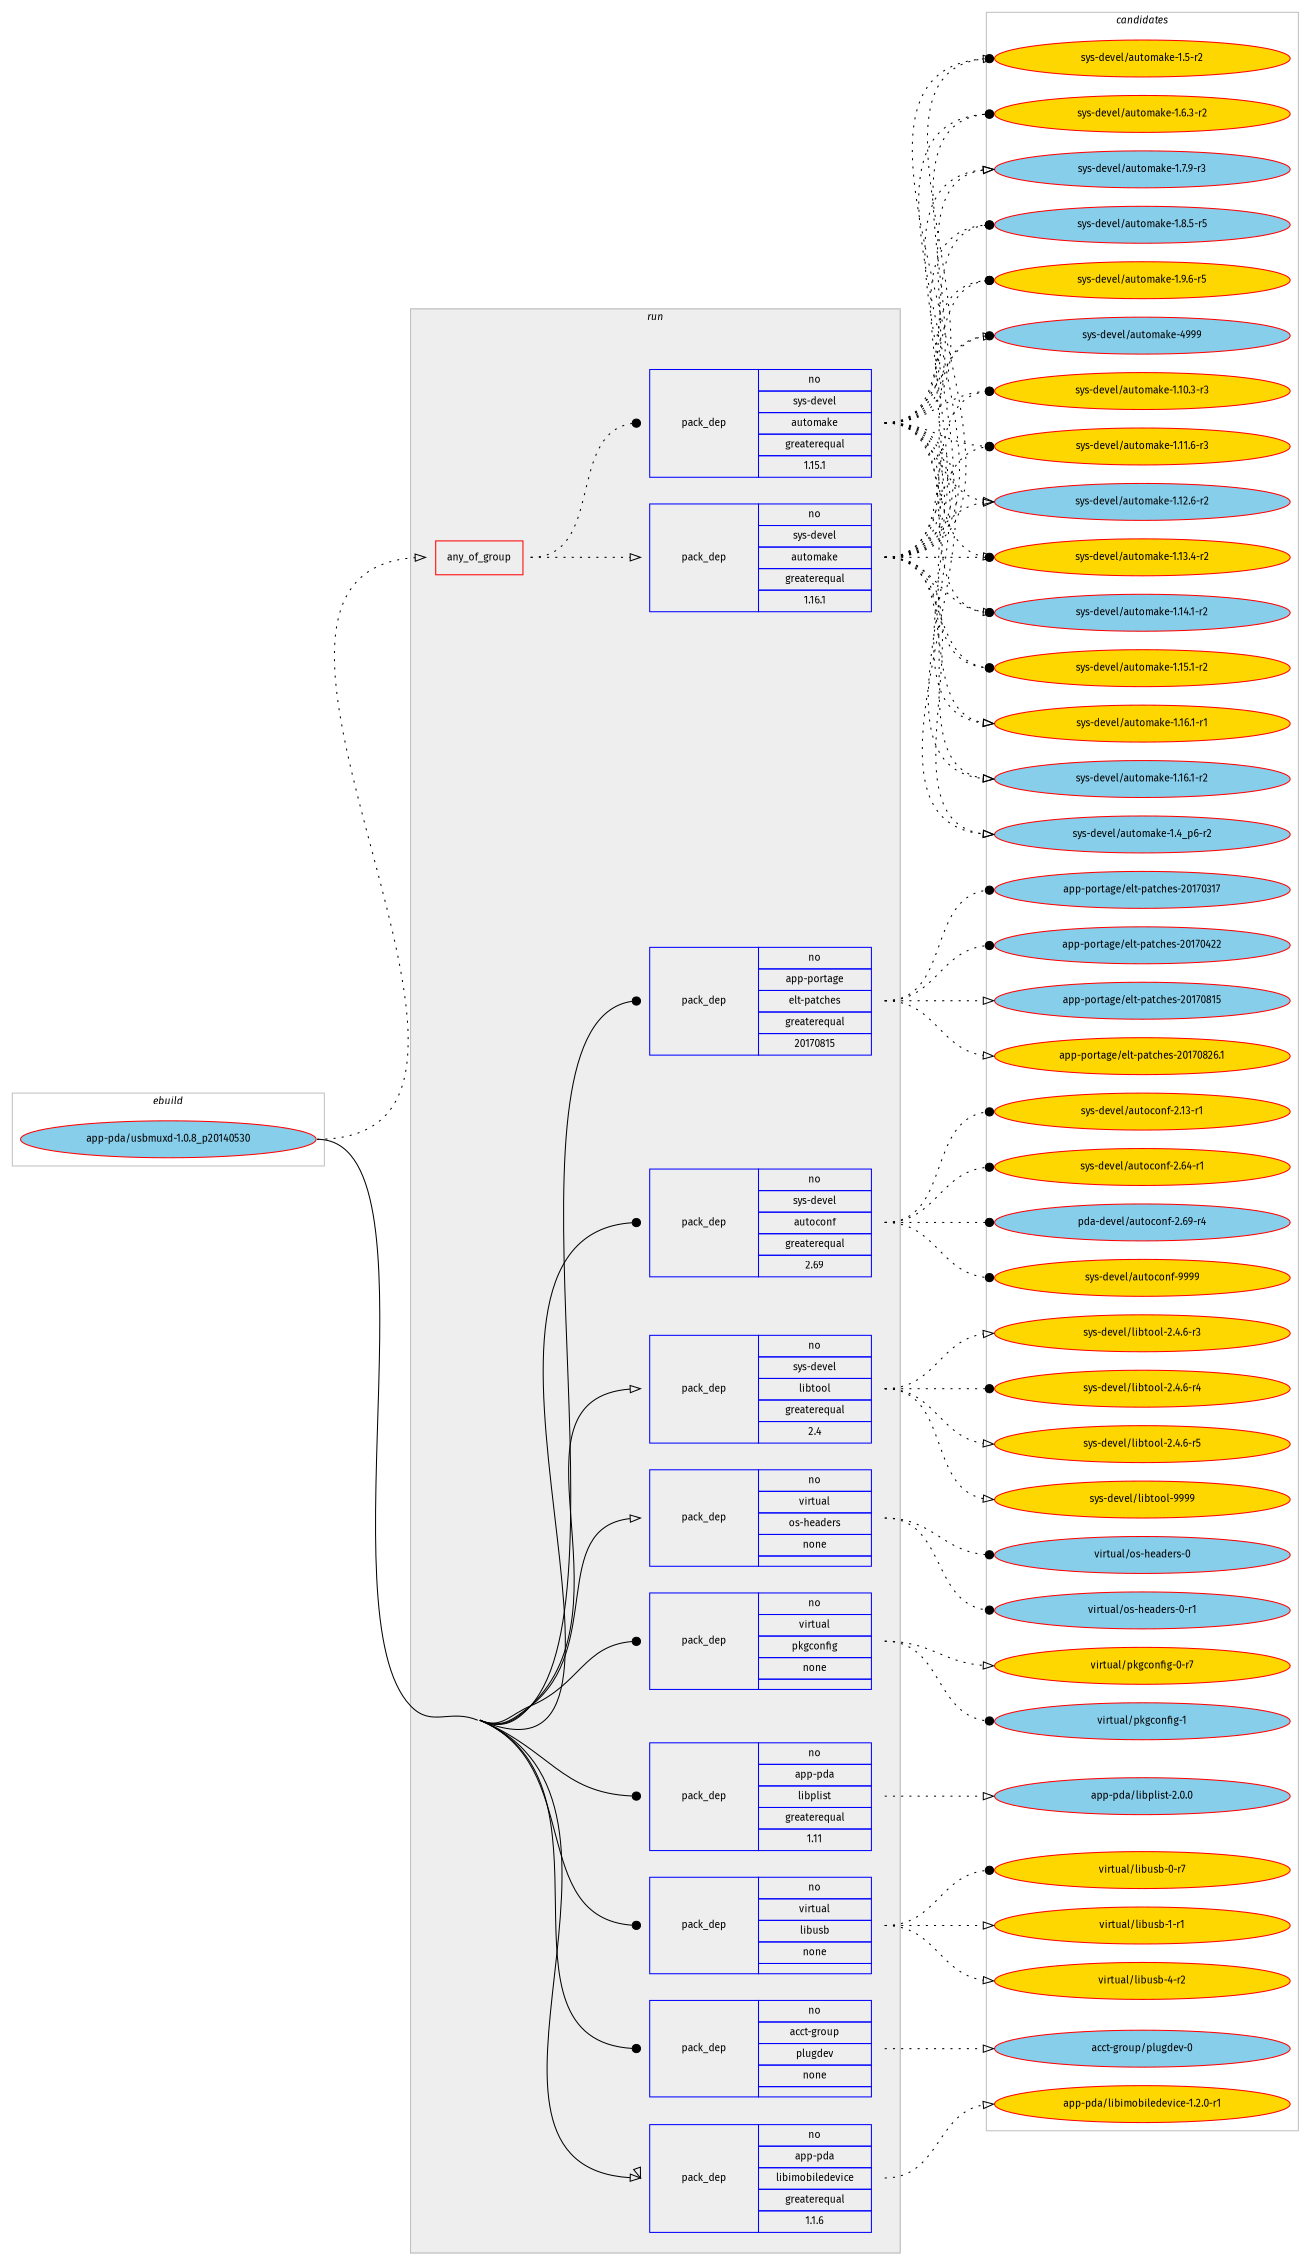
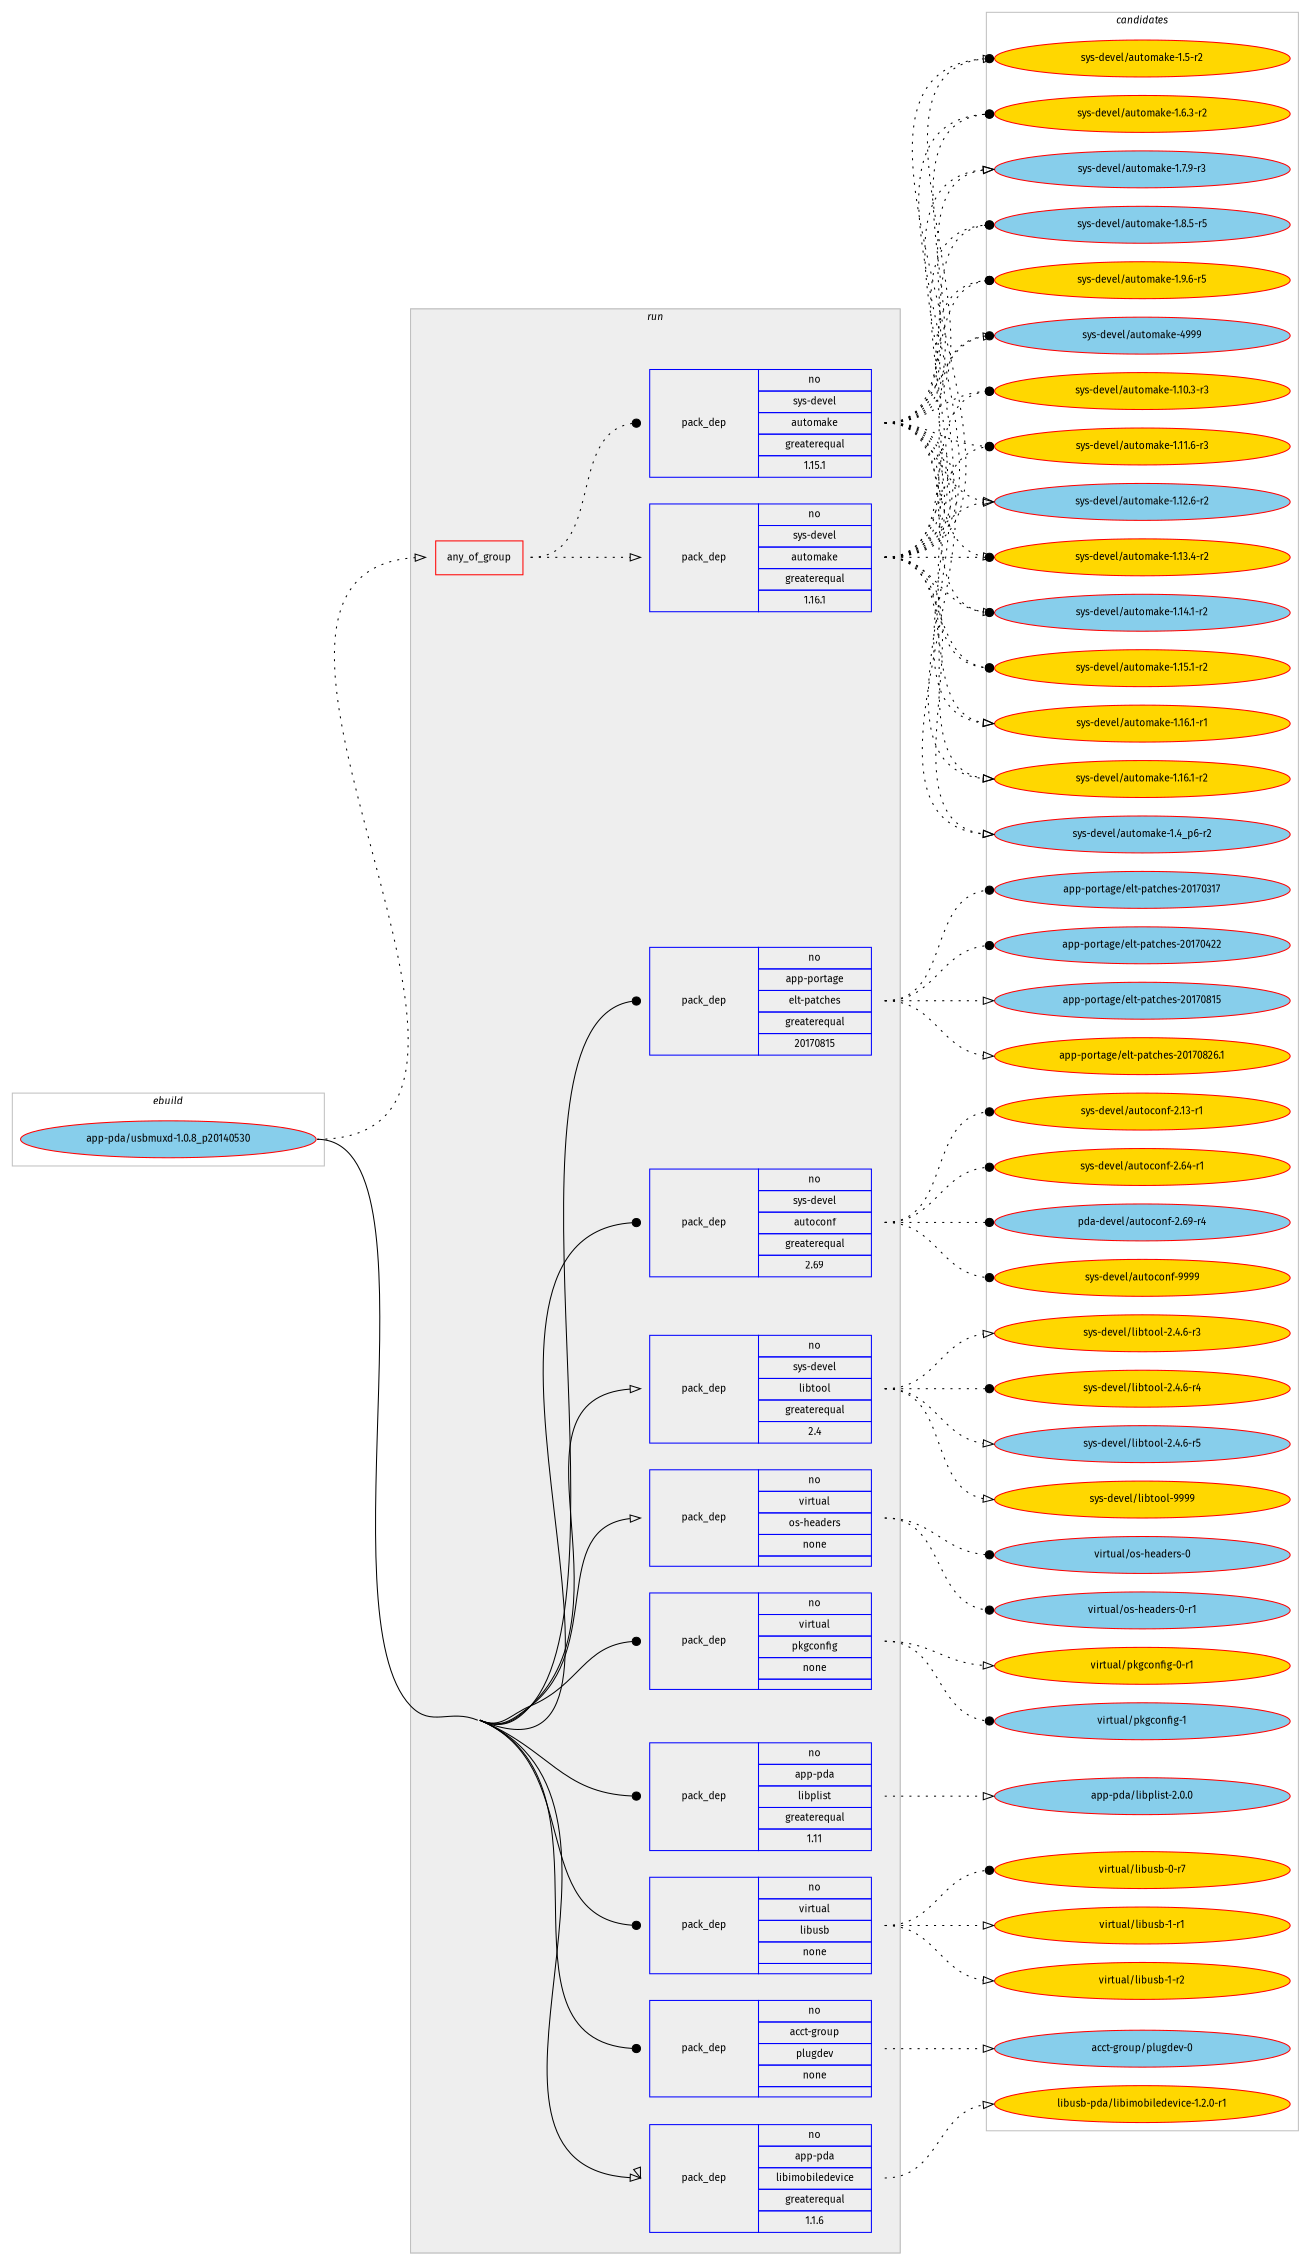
  digraph {
    compound=true
    concentrate=true
    fontname="Fira Sans"
    fontsize=10
    newrank=true
    rankdir=LR
    ranksep=1.5
    node [color=red fillcolor=gold fontname="Fira Sans" fontsize=10 style=filled]
    edge [arrowhead=dot fontname="Fira Sans" headport=w style=dotted tailport=e weight=100]
    n1 [fillcolor=skyblue label="app-pda/usbmuxd-1.0.8_p20140530" width=4]
    n2 [color=blue label=<<TABLE BORDER="0" CELLBORDER="1" CELLSPACING="0" CELLPADDING="4" WIDTH="220"><TR><TD ROWSPAN="6" CELLPADDING="30">pack_dep</TD></TR><TR><TD WIDTH="110">no</TD></TR><TR><TD>sys-devel</TD></TR><TR><TD>automake</TD></TR><TR><TD>greaterequal</TD></TR><TR><TD>1.16.1</TD></TR></TABLE>> shape=none fillcolor="" style=""]
    n3 [color=blue label=<<TABLE BORDER="0" CELLBORDER="1" CELLSPACING="0" CELLPADDING="4" WIDTH="220"><TR><TD ROWSPAN="6" CELLPADDING="30">pack_dep</TD></TR><TR><TD WIDTH="110">no</TD></TR><TR><TD>sys-devel</TD></TR><TR><TD>automake</TD></TR><TR><TD>greaterequal</TD></TR><TR><TD>1.15.1</TD></TR></TABLE>> shape=none fillcolor="" style=""]
    n4 [label=<<TABLE BORDER="0" CELLBORDER="1" CELLSPACING="0" CELLPADDING="4"><TR><TD CELLPADDING="10">any_of_group</TD></TR></TABLE>> shape=none fillcolor="" style=""]
    n5 [color=blue label=<<TABLE BORDER="0" CELLBORDER="1" CELLSPACING="0" CELLPADDING="4" WIDTH="220"><TR><TD ROWSPAN="6" CELLPADDING="30">pack_dep</TD></TR><TR><TD WIDTH="110">no</TD></TR><TR><TD>app-portage</TD></TR><TR><TD>elt-patches</TD></TR><TR><TD>greaterequal</TD></TR><TR><TD>20170815</TD></TR></TABLE>> shape=none fillcolor="" style=""]
    n6 [color=blue label=<<TABLE BORDER="0" CELLBORDER="1" CELLSPACING="0" CELLPADDING="4" WIDTH="220"><TR><TD ROWSPAN="6" CELLPADDING="30">pack_dep</TD></TR><TR><TD WIDTH="110">no</TD></TR><TR><TD>sys-devel</TD></TR><TR><TD>autoconf</TD></TR><TR><TD>greaterequal</TD></TR><TR><TD>2.69</TD></TR></TABLE>> shape=none fillcolor="" style=""]
    n7 [color=blue label=<<TABLE BORDER="0" CELLBORDER="1" CELLSPACING="0" CELLPADDING="4" WIDTH="220"><TR><TD ROWSPAN="6" CELLPADDING="30">pack_dep</TD></TR><TR><TD WIDTH="110">no</TD></TR><TR><TD>sys-devel</TD></TR><TR><TD>libtool</TD></TR><TR><TD>greaterequal</TD></TR><TR><TD>2.4</TD></TR></TABLE>> shape=none fillcolor="" style=""]
    n8 [color=blue label=<<TABLE BORDER="0" CELLBORDER="1" CELLSPACING="0" CELLPADDING="4" WIDTH="220"><TR><TD ROWSPAN="6" CELLPADDING="30">pack_dep</TD></TR><TR><TD WIDTH="110">no</TD></TR><TR><TD>virtual</TD></TR><TR><TD>os-headers</TD></TR><TR><TD>none</TD></TR><TR><TD></TD></TR></TABLE>> shape=none fillcolor="" style=""]
    n9 [color=blue label=<<TABLE BORDER="0" CELLBORDER="1" CELLSPACING="0" CELLPADDING="4" WIDTH="220"><TR><TD ROWSPAN="6" CELLPADDING="30">pack_dep</TD></TR><TR><TD WIDTH="110">no</TD></TR><TR><TD>virtual</TD></TR><TR><TD>pkgconfig</TD></TR><TR><TD>none</TD></TR><TR><TD></TD></TR></TABLE>> shape=none fillcolor="" style=""]
    n10 [color=blue label=<<TABLE BORDER="0" CELLBORDER="1" CELLSPACING="0" CELLPADDING="4" WIDTH="220"><TR><TD ROWSPAN="6" CELLPADDING="30">pack_dep</TD></TR><TR><TD WIDTH="110">no</TD></TR><TR><TD>acct-group</TD></TR><TR><TD>plugdev</TD></TR><TR><TD>none</TD></TR><TR><TD></TD></TR></TABLE>> shape=none fillcolor="" style=""]
    n11 [color=blue label=<<TABLE BORDER="0" CELLBORDER="1" CELLSPACING="0" CELLPADDING="4" WIDTH="220"><TR><TD ROWSPAN="6" CELLPADDING="30">pack_dep</TD></TR><TR><TD WIDTH="110">no</TD></TR><TR><TD>app-pda</TD></TR><TR><TD>libimobiledevice</TD></TR><TR><TD>greaterequal</TD></TR><TR><TD>1.1.6</TD></TR></TABLE>> shape=none fillcolor="" style=""]
    n12 [color=blue label=<<TABLE BORDER="0" CELLBORDER="1" CELLSPACING="0" CELLPADDING="4" WIDTH="220"><TR><TD ROWSPAN="6" CELLPADDING="30">pack_dep</TD></TR><TR><TD WIDTH="110">no</TD></TR><TR><TD>app-pda</TD></TR><TR><TD>libplist</TD></TR><TR><TD>greaterequal</TD></TR><TR><TD>1.11</TD></TR></TABLE>> shape=none fillcolor="" style=""]
    n13 [color=blue label=<<TABLE BORDER="0" CELLBORDER="1" CELLSPACING="0" CELLPADDING="4" WIDTH="220"><TR><TD ROWSPAN="6" CELLPADDING="30">pack_dep</TD></TR><TR><TD WIDTH="110">no</TD></TR><TR><TD>virtual</TD></TR><TR><TD>libusb</TD></TR><TR><TD>none</TD></TR><TR><TD></TD></TR></TABLE>> shape=none fillcolor="" style=""]
    n14 [label="sys-devel/automake-1.10.3-r3" width=4]
    n15 [label="sys-devel/automake-1.11.6-r3" width=4]
    n16 [fillcolor=skyblue label="sys-devel/automake-1.12.6-r2" width=4]
    n17 [label="sys-devel/automake-1.13.4-r2" width=4]
    n18 [fillcolor=skyblue label="sys-devel/automake-1.14.1-r2" width=4]
    n19 [label="sys-devel/automake-1.15.1-r2" width=4]
    n20 [label="sys-devel/automake-1.16.1-r1" width=4]
-   n21 [fillcolor=skyblue label="sys-devel/automake-1.16.1-r2" width=4]
+   n21 [label="sys-devel/automake-1.16.1-r2" width=4]
    n22 [fillcolor=skyblue label="sys-devel/automake-1.4_p6-r2" width=4]
    n23 [label="sys-devel/automake-1.5-r2" width=4]
    n24 [label="sys-devel/automake-1.6.3-r2" width=4]
    n25 [fillcolor=skyblue label="sys-devel/automake-1.7.9-r3" width=4]
    n26 [fillcolor=skyblue label="sys-devel/automake-1.8.5-r5" width=4]
    n27 [label="sys-devel/automake-1.9.6-r5" width=4]
    n28 [fillcolor=skyblue label="sys-devel/automake-4999" width=4]
    n29 [fillcolor=skyblue label="app-portage/elt-patches-20170317" width=4]
    n30 [fillcolor=skyblue label="app-portage/elt-patches-20170422" width=4]
    n31 [fillcolor=skyblue label="app-portage/elt-patches-20170815" width=4]
    n32 [label="app-portage/elt-patches-20170826.1" width=4]
    n33 [label="sys-devel/autoconf-2.13-r1" width=4]
    n34 [label="sys-devel/autoconf-2.64-r1" width=4]
    n35 [fillcolor=skyblue label="pda-devel/autoconf-2.69-r4" width=4]
    n36 [label="sys-devel/autoconf-9999" width=4]
    n37 [label="sys-devel/libtool-2.4.6-r3" width=4]
    n38 [label="sys-devel/libtool-2.4.6-r4" width=4]
-   n39 [label="sys-devel/libtool-2.4.6-r5" width=4]
+   n39 [fillcolor=skyblue label="sys-devel/libtool-2.4.6-r5" width=4]
    n40 [label="sys-devel/libtool-9999" width=4]
    n41 [fillcolor=skyblue label="virtual/os-headers-0" width=4]
    n42 [fillcolor=skyblue label="virtual/os-headers-0-r1" width=4]
-   n43 [label="virtual/pkgconfig-0-r7" width=4]
+   n43 [label="virtual/pkgconfig-0-r1" width=4]
    n44 [fillcolor=skyblue label="virtual/pkgconfig-1" width=4]
    n45 [fillcolor=skyblue label="acct-group/plugdev-0" width=4]
-   n46 [label="app-pda/libimobiledevice-1.2.0-r1" width=4]
+   n46 [label="libusb-pda/libimobiledevice-1.2.0-r1" width=4]
    n47 [fillcolor=skyblue label="app-pda/libplist-2.0.0" width=4]
    n48 [label="virtual/libusb-0-r7" width=4]
    n49 [label="virtual/libusb-1-r1" width=4]
-   n50 [label="virtual/libusb-4-r2" width=4]
+   n50 [label="virtual/libusb-1-r2" width=4]
    subgraph cluster_1 {
      color=gray
      label=<<i>ebuild</i>>
      rank=same
      n1
    }
    subgraph cluster_2 {
      color=gray
      label=<<i>dependencies</i>>
      subgraph cluster_3 {
        color=gray
        fillcolor="#eeeeee"
        label=<<i>compile</i>>
        style=filled
        subgraph sub_4 {
          color=gray
          fillcolor="#eeeeee"
          label=<<i>compile</i>>
          style=filled
          n4
          subgraph sub_5 {
            color=gray
            fillcolor="#eeeeee"
            label=<<i>compile</i>>
            style=filled
            n2
          }
          subgraph sub_6 {
            color=gray
            fillcolor="#eeeeee"
            label=<<i>compile</i>>
            style=filled
            n3
          }
        }
        subgraph sub_7 {
          color=gray
          fillcolor="#eeeeee"
          label=<<i>compile</i>>
          style=filled
          n5
        }
        subgraph sub_8 {
          color=gray
          fillcolor="#eeeeee"
          label=<<i>compile</i>>
          style=filled
          n6
        }
        subgraph sub_9 {
          color=gray
          fillcolor="#eeeeee"
          label=<<i>compile</i>>
          style=filled
          n7
        }
        subgraph sub_10 {
          color=gray
          fillcolor="#eeeeee"
          label=<<i>compile</i>>
          style=filled
          n8
        }
        subgraph sub_11 {
          color=gray
          fillcolor="#eeeeee"
          label=<<i>compile</i>>
          style=filled
          n9
        }
      }
      subgraph cluster_12 {
        color=gray
        fillcolor="#eeeeee"
        label=<<i>compile and run</i>>
        style=filled
        subgraph sub_13 {
          color=gray
          fillcolor="#eeeeee"
          label=<<i>compile and run</i>>
          style=filled
          n10
        }
        subgraph sub_14 {
          color=gray
          fillcolor="#eeeeee"
          label=<<i>compile and run</i>>
          style=filled
          n11
        }
        subgraph sub_15 {
          color=gray
          fillcolor="#eeeeee"
          label=<<i>compile and run</i>>
          style=filled
          n12
        }
        subgraph sub_16 {
          color=gray
          fillcolor="#eeeeee"
          label=<<i>compile and run</i>>
          style=filled
          n13
        }
      }
      subgraph cluster_17 {
        color=gray
        fillcolor="#eeeeee"
        label=<<i>run</i>>
        style=filled
      }
    }
    subgraph cluster_18 {
      color=gray
      label=<<i>candidates</i>>
      rank=same
      subgraph sub_19 {
        color=black
        label=<<i>candidates</i>>
        nodesep=1
        rank=same
        n14
        n15
        n16
        n17
        n18
        n19
        n20
        n21
        n22
        n23
        n24
        n25
        n26
        n27
        n28
      }
      subgraph sub_20 {
        color=black
        label=<<i>candidates</i>>
        nodesep=1
        rank=same
        n14
        n15
        n16
        n17
        n18
        n19
        n20
        n21
        n22
        n23
        n24
        n25
        n26
        n27
        n28
      }
      subgraph sub_21 {
        color=black
        label=<<i>candidates</i>>
        nodesep=1
        rank=same
        n29
        n30
        n31
        n32
      }
      subgraph sub_22 {
        color=black
        label=<<i>candidates</i>>
        nodesep=1
        rank=same
        n33
        n34
        n35
        n36
      }
      subgraph sub_23 {
        color=black
        label=<<i>candidates</i>>
        nodesep=1
        rank=same
        n37
        n38
        n39
        n40
      }
      subgraph sub_24 {
        color=black
        label=<<i>candidates</i>>
        nodesep=1
        rank=same
        n41
        n42
      }
      subgraph sub_25 {
        color=black
        label=<<i>candidates</i>>
        nodesep=1
        rank=same
        n43
        n44
      }
      subgraph sub_26 {
        color=black
        label=<<i>candidates</i>>
        nodesep=1
        rank=same
        n45
      }
      subgraph sub_27 {
        color=black
        label=<<i>candidates</i>>
        nodesep=1
        rank=same
        n46
      }
      subgraph sub_28 {
        color=black
        label=<<i>candidates</i>>
        nodesep=1
        rank=same
        n47
      }
      subgraph sub_29 {
        color=black
        label=<<i>candidates</i>>
        nodesep=1
        rank=same
        n48
        n49
        n50
      }
    }
    n1 -> n4 [arrowhead=onormal weight=20]
    n1 -> n5 [style=solid weight=20]
    n1 -> n6 [style=solid weight=20]
    n1 -> n7 [arrowhead=onormal style=solid weight=20]
    n1 -> n8 [arrowhead=onormal style=solid weight=20]
    n1 -> n9 [style=solid weight=20]
    n1 -> n10 [style=solid weight=20]
    n1 -> n11 [arrowhead=onormal style=solid weight=20]
    n1 -> n12 [style=solid weight=20]
    n1 -> n13 [style=solid weight=20]
    n2 -> n14
    n2 -> n15
    n2 -> n16 [arrowhead=onormal]
    n2 -> n17
    n2 -> n18
    n2 -> n19
    n2 -> n20 [arrowhead=onormal]
    n2 -> n21 [arrowhead=onormal]
    n2 -> n22 [arrowhead=onormal]
    n2 -> n23 [arrowhead=onormal]
    n2 -> n24
    n2 -> n25 [arrowhead=onormal]
    n2 -> n26
    n2 -> n27
    n2 -> n28
    n3 -> n14
    n3 -> n15
    n3 -> n16 [arrowhead=onormal]
    n3 -> n17 [arrowhead=onormal]
    n3 -> n18 [arrowhead=onormal]
    n3 -> n19
    n3 -> n20 [arrowhead=onormal]
    n3 -> n21 [arrowhead=onormal]
    n3 -> n22 [arrowhead=onormal]
    n3 -> n23
    n3 -> n24
    n3 -> n25 [arrowhead=onormal]
    n3 -> n26
    n3 -> n27
    n3 -> n28 [arrowhead=onormal]
    n4 -> n2 [arrowhead=onormal weight=20]
    n4 -> n3 [weight=20]
    n5 -> n29
    n5 -> n30
    n5 -> n31 [arrowhead=onormal]
    n5 -> n32 [arrowhead=onormal]
    n6 -> n33
    n6 -> n34
    n6 -> n35
    n6 -> n36
    n7 -> n37 [arrowhead=onormal]
    n7 -> n38
    n7 -> n39 [arrowhead=onormal]
    n7 -> n40 [arrowhead=onormal]
    n8 -> n41
    n8 -> n42
    n9 -> n43 [arrowhead=onormal]
    n9 -> n44
    n10 -> n45 [arrowhead=onormal]
    n11 -> n46 [arrowhead=onormal]
    n12 -> n47 [arrowhead=onormal]
    n13 -> n48
    n13 -> n49 [arrowhead=onormal]
    n13 -> n50 [arrowhead=onormal]
  }
